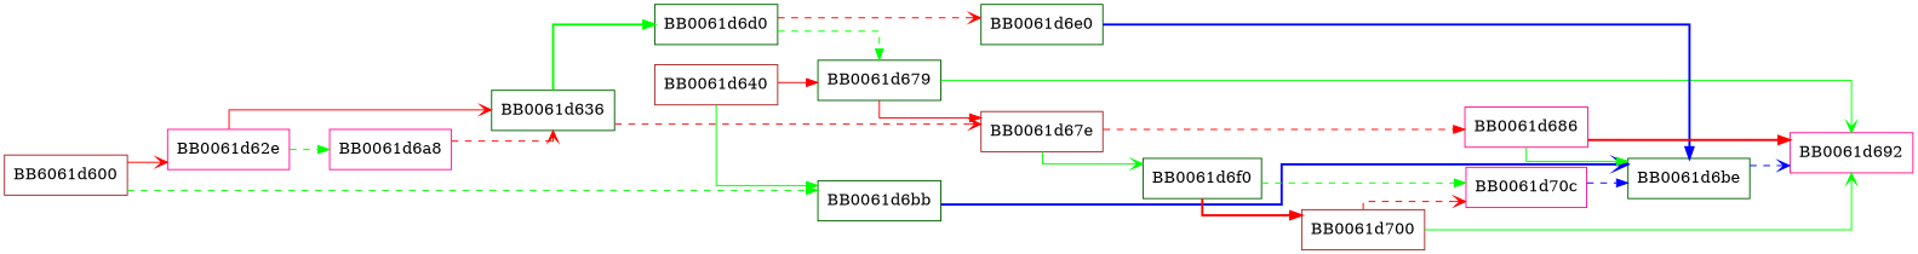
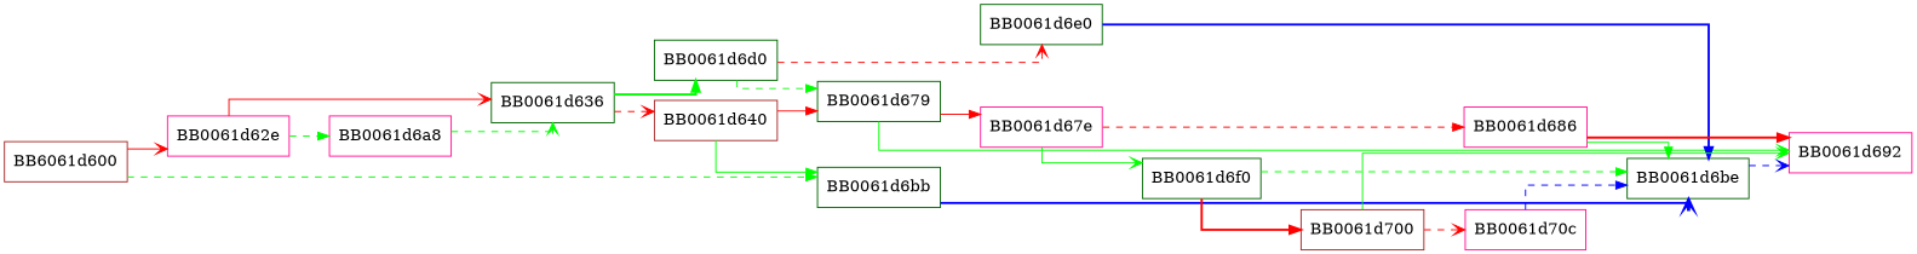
  digraph {
    rankdir=LR
    splines=ortho
    node [color=darkgreen shape=box]
    edge [arrowhead=normal color=green style=dashed]
    n1 [color=brown label=BB6061d600]
    BB0061d6bb
    BB0061d62e [color=deeppink]
    BB0061d6be
    BB0061d6a8 [color=deeppink]
    BB0061d636
    BB0061d692 [color=deeppink]
    BB0061d6d0
    BB0061d640 [color=brown]
    BB0061d679
    BB0061d6e0
-   BB0061d67e [color=brown]
+   BB0061d67e [color=deeppink]
    BB0061d6f0
    BB0061d686 [color=deeppink]
    BB0061d700 [color=brown]
    BB0061d70c [color=deeppink]
    n1 -> BB0061d6bb
    n1 -> BB0061d62e [arrowhead=vee color=red style=solid]
    BB0061d6bb -> BB0061d6be [arrowhead=vee color=blue style=bold]
    BB0061d62e -> BB0061d6a8
    BB0061d62e -> BB0061d636 [arrowhead=vee color=red style=solid]
    BB0061d6be -> BB0061d692 [arrowhead=vee color=blue]
-   BB0061d6a8 -> BB0061d636 [arrowhead=vee color=red]
+   BB0061d6a8 -> BB0061d636 [arrowhead=vee]
    BB0061d636 -> BB0061d6d0 [style=bold]
-   BB0061d636 -> BB0061d67e [arrowhead=vee color=red]
+   BB0061d636 -> BB0061d640 [arrowhead=vee color=red]
    BB0061d6d0 -> BB0061d679
    BB0061d6d0 -> BB0061d6e0 [arrowhead=vee color=red]
    BB0061d640 -> BB0061d6bb [style=solid]
    BB0061d640 -> BB0061d679 [color=red style=solid]
    BB0061d679 -> BB0061d692 [arrowhead=vee style=solid]
    BB0061d679 -> BB0061d67e [color=red style=solid]
    BB0061d6e0 -> BB0061d6be [color=blue style=bold]
    BB0061d67e -> BB0061d6f0 [arrowhead=vee style=solid]
    BB0061d67e -> BB0061d686 [color=red]
-   BB0061d6f0 -> BB0061d70c
+   BB0061d6f0 -> BB0061d6be
    BB0061d6f0 -> BB0061d700 [color=red style=bold]
    BB0061d686 -> BB0061d6be [style=solid]
    BB0061d686 -> BB0061d692 [color=red style=bold]
    BB0061d700 -> BB0061d692 [arrowhead=vee style=solid]
    BB0061d700 -> BB0061d70c [arrowhead=vee color=red]
    BB0061d70c -> BB0061d6be [color=blue]
  }
